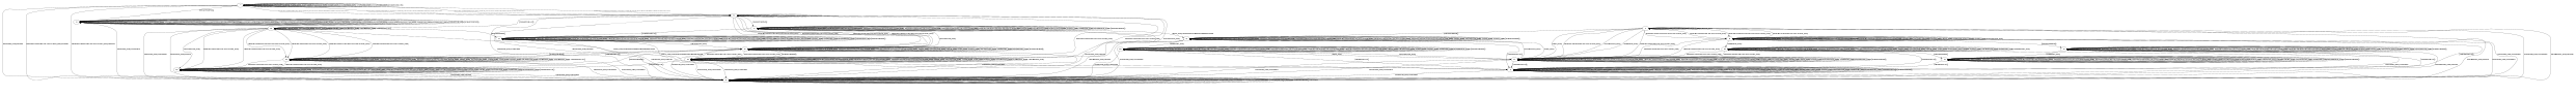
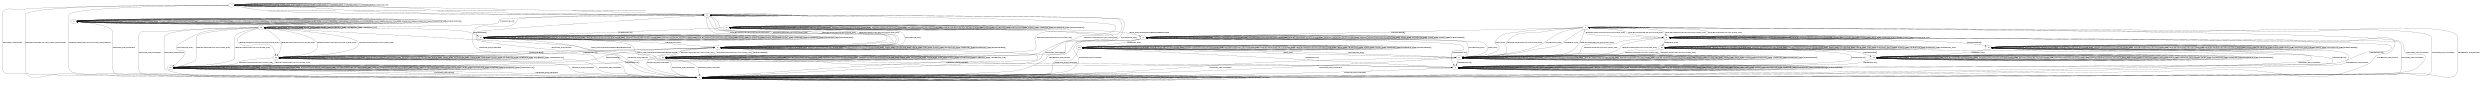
  digraph {
    fontname="Comic Neue"
    node [fontname="Comic Neue"]
    edge [fontname="Comic Neue"]
    n1 [label=s0]
    n2 [label=s1]
    n3 [label=s2]
    n4 [label=s3]
    n5 [label=s4]
    n6 [label=s6]
    n7 [label=s15]
    n8 [label=s18]
    n9 [label=s9]
    n10 [label=s14]
    n11 [label=s5]
    n12 [label=s8]
    n13 [label=s17]
    n14 [label=s19]
    n15 [label=s7]
    n16 [label=s16]
    n17 [label=s10]
    n18 [label=s11]
    n19 [label=s12]
    n20 [label=s13]
    n1 -> n1 [label="initPing_short/PingACK "]
    n1 -> n1 [label="initNoFr_short/ "]
    n1 -> n1 [label="initUnxpFrType_short/ "]
    n1 -> n1 [label="hndPing_short/ "]
    n1 -> n1 [label="hndFin_short/ "]
    n1 -> n1 [label="hndConClose_short/ "]
    n1 -> n1 [label="hndNoFr_short/ "]
    n1 -> n1 [label="hndUnxpFrType_short/ "]
    n1 -> n1 [label="VldNewConID_short/ "]
    n1 -> n1 [label="InvldNewConID_short/ "]
    n1 -> n1 [label="[ChgDestConID-Ori]/ "]
-   n1 -> n2 [label="[RmPadFrmInitPkts]/ "]
    n1 -> n3 [label="initCltHello-vldACK:AES-128-GCM-SHA256_short/initSvrHello,hndEncExt,hndCert,hndCertVer,hndFin "]
    n1 -> n3 [label="initCltHello-vldACK:CHACHA20-POLY1305-SHA256_short/initSvrHello,hndEncExt,hndCert,hndCertVer,hndFin "]
    n1 -> n3 [label="initCltHello-invldACK:AES-128-GCM-SHA256_short/initSvrHello,hndEncExt,hndCert,hndCertVer,hndFin "]
    n1 -> n3 [label="initCltHello-invldACK:CHACHA20-POLY1305-SHA256_short/initSvrHello,hndEncExt,hndCert,hndCertVer,hndFin "]
    n1 -> n4 [label="initConClose_short/ConClose "]
    n1 -> n4 [label="initCltHello-vldACK:AES-256-GCM-SHA384_short/ConClose "]
    n1 -> n4 [label="initCltHello-invldACK:AES-256-GCM-SHA384_short/ConClose "]
    n2 -> n2 [label="initPing_short/ "]
    n2 -> n2 [label="initCltHello-vldACK:AES-128-GCM-SHA256_short/ "]
    n2 -> n2 [label="initCltHello-vldACK:AES-256-GCM-SHA384_short/ "]
    n2 -> n2 [label="initCltHello-vldACK:CHACHA20-POLY1305-SHA256_short/ "]
    n2 -> n2 [label="initCltHello-invldACK:AES-128-GCM-SHA256_short/ "]
    n2 -> n2 [label="initCltHello-invldACK:AES-256-GCM-SHA384_short/ "]
    n2 -> n2 [label="initCltHello-invldACK:CHACHA20-POLY1305-SHA256_short/ "]
    n2 -> n2 [label="initNoFr_short/ "]
    n2 -> n2 [label="initUnxpFrType_short/ "]
    n2 -> n2 [label="hndPing_short/ "]
    n2 -> n2 [label="hndFin_short/ "]
    n2 -> n2 [label="hndConClose_short/ "]
    n2 -> n2 [label="hndNoFr_short/ "]
    n2 -> n2 [label="hndUnxpFrType_short/ "]
    n2 -> n2 [label="VldNewConID_short/ "]
    n2 -> n2 [label="InvldNewConID_short/ "]
    n2 -> n2 [label="[ChgDestConID-Ori]/ "]
    n2 -> n2 [label="[RmPadFrmInitPkts]/ "]
    n2 -> n4 [label="initConClose_short/<ConClosed> "]
    n3 -> n3 [label="initPing_short/ "]
    n3 -> n3 [label="initNoFr_short/ "]
    n3 -> n3 [label="initUnxpFrType_short/ "]
    n3 -> n3 [label="hndPing_short/PingACK "]
    n3 -> n3 [label="hndNoFr_short/ "]
    n3 -> n3 [label="VldNewConID_short/ "]
    n3 -> n3 [label="InvldNewConID_short/ "]
    n3 -> n4 [label="initConClose_short/<ConClosed> "]
    n3 -> n4 [label="hndConClose_short/ConClose "]
-   n3 -> n5 [label="[RmPadFrmInitPkts]/ "]
    n3 -> n6 [label="initCltHello-vldACK:AES-128-GCM-SHA256_short/ "]
    n3 -> n6 [label="initCltHello-vldACK:CHACHA20-POLY1305-SHA256_short/ "]
    n3 -> n6 [label="initCltHello-invldACK:AES-128-GCM-SHA256_short/ "]
    n3 -> n6 [label="initCltHello-invldACK:CHACHA20-POLY1305-SHA256_short/ "]
    n3 -> n7 [label="[ChgDestConID-Ori]/ "]
    n3 -> n8 [label="initCltHello-vldACK:AES-256-GCM-SHA384_short/ "]
    n3 -> n8 [label="initCltHello-invldACK:AES-256-GCM-SHA384_short/ "]
    n3 -> n8 [label="hndUnxpFrType_short/ "]
    n4 -> n4 [label="initPing_short/<ConClosed> "]
    n4 -> n4 [label="initConClose_short/<ConClosed> "]
    n4 -> n4 [label="initCltHello-vldACK:AES-128-GCM-SHA256_short/<ConClosed> "]
    n4 -> n4 [label="initCltHello-vldACK:AES-256-GCM-SHA384_short/<ConClosed> "]
    n4 -> n4 [label="initCltHello-vldACK:CHACHA20-POLY1305-SHA256_short/<ConClosed> "]
    n4 -> n4 [label="initCltHello-invldACK:AES-128-GCM-SHA256_short/<ConClosed> "]
    n4 -> n4 [label="initCltHello-invldACK:AES-256-GCM-SHA384_short/<ConClosed> "]
    n4 -> n4 [label="initCltHello-invldACK:CHACHA20-POLY1305-SHA256_short/<ConClosed> "]
    n4 -> n4 [label="initNoFr_short/<ConClosed> "]
    n4 -> n4 [label="initUnxpFrType_short/<ConClosed> "]
    n4 -> n4 [label="hndPing_short/<ConClosed> "]
    n4 -> n4 [label="hndFin_short/<ConClosed> "]
    n4 -> n4 [label="hndConClose_short/<ConClosed> "]
    n4 -> n4 [label="hndNoFr_short/<ConClosed> "]
    n4 -> n4 [label="hndUnxpFrType_short/<ConClosed> "]
    n4 -> n4 [label="VldNewConID_short/<ConClosed> "]
    n4 -> n4 [label="InvldNewConID_short/<ConClosed> "]
    n4 -> n4 [label="[ChgDestConID-Ori]/<ConClosed> "]
    n4 -> n4 [label="[RmPadFrmInitPkts]/<ConClosed> "]
    n5 -> n4 [label="hndConClose_short/ConClose "]
    n5 -> n5 [label="initPing_short/ "]
    n5 -> n5 [label="initConClose_short/<ConAct> "]
    n5 -> n5 [label="initCltHello-vldACK:AES-128-GCM-SHA256_short/ "]
    n5 -> n5 [label="initCltHello-vldACK:AES-256-GCM-SHA384_short/ "]
    n5 -> n5 [label="initCltHello-vldACK:CHACHA20-POLY1305-SHA256_short/ "]
    n5 -> n5 [label="initCltHello-invldACK:AES-128-GCM-SHA256_short/ "]
    n5 -> n5 [label="initCltHello-invldACK:AES-256-GCM-SHA384_short/ "]
    n5 -> n5 [label="initCltHello-invldACK:CHACHA20-POLY1305-SHA256_short/ "]
    n5 -> n5 [label="initNoFr_short/ "]
    n5 -> n5 [label="initUnxpFrType_short/ "]
    n5 -> n5 [label="hndPing_short/PingACK "]
    n5 -> n5 [label="hndNoFr_short/ "]
    n5 -> n5 [label="VldNewConID_short/ "]
    n5 -> n5 [label="InvldNewConID_short/ "]
    n5 -> n5 [label="[RmPadFrmInitPkts]/ "]
    n5 -> n6 [label="hndUnxpFrType_short/ "]
    n5 -> n9 [label="hndFin_short/HndshkDone,VldNewConID,NewSessionTicket "]
    n5 -> n10 [label="[ChgDestConID-Ori]/ "]
    n6 -> n4 [label="initConClose_short/<ConClosed> "]
    n6 -> n4 [label="hndConClose_short/<ConClosed> "]
    n6 -> n6 [label="initPing_short/ "]
    n6 -> n6 [label="initCltHello-vldACK:AES-128-GCM-SHA256_short/ "]
    n6 -> n6 [label="initCltHello-vldACK:CHACHA20-POLY1305-SHA256_short/ "]
    n6 -> n6 [label="initCltHello-invldACK:AES-128-GCM-SHA256_short/ "]
    n6 -> n6 [label="initCltHello-invldACK:CHACHA20-POLY1305-SHA256_short/ "]
    n6 -> n6 [label="initNoFr_short/ "]
    n6 -> n6 [label="initUnxpFrType_short/ "]
    n6 -> n6 [label="hndPing_short/ "]
    n6 -> n6 [label="hndFin_short/ "]
    n6 -> n6 [label="hndNoFr_short/ "]
    n6 -> n6 [label="hndUnxpFrType_short/ "]
    n6 -> n6 [label="VldNewConID_short/ "]
    n6 -> n6 [label="InvldNewConID_short/ "]
    n6 -> n6 [label="[RmPadFrmInitPkts]/ "]
    n6 -> n8 [label="initCltHello-vldACK:AES-256-GCM-SHA384_short/ "]
    n6 -> n8 [label="initCltHello-invldACK:AES-256-GCM-SHA384_short/ "]
    n6 -> n14 [label="[ChgDestConID-Ori]/ "]
    n7 -> n4 [label="initConClose_short/<ConClosed> "]
    n7 -> n4 [label="hndConClose_short/ConClose "]
    n7 -> n7 [label="initPing_short/ "]
    n7 -> n7 [label="initNoFr_short/ "]
    n7 -> n7 [label="initUnxpFrType_short/ "]
    n7 -> n7 [label="hndPing_short/PingACK "]
    n7 -> n7 [label="hndNoFr_short/ "]
    n7 -> n7 [label="VldNewConID_short/ "]
    n7 -> n7 [label="InvldNewConID_short/ "]
    n7 -> n7 [label="[ChgDestConID-Ori]/ "]
    n7 -> n10 [label="[RmPadFrmInitPkts]/ "]
    n7 -> n14 [label="initCltHello-vldACK:AES-128-GCM-SHA256_short/ "]
    n7 -> n14 [label="initCltHello-vldACK:CHACHA20-POLY1305-SHA256_short/ "]
    n7 -> n14 [label="initCltHello-invldACK:AES-128-GCM-SHA256_short/ "]
    n7 -> n14 [label="initCltHello-invldACK:CHACHA20-POLY1305-SHA256_short/ "]
    n7 -> n15 [label="hndFin_short/HndshkDone,VldNewConID,NewSessionTicket "]
    n7 -> n16 [label="initCltHello-vldACK:AES-256-GCM-SHA384_short/ "]
    n7 -> n16 [label="initCltHello-invldACK:AES-256-GCM-SHA384_short/ "]
    n7 -> n16 [label="hndUnxpFrType_short/ "]
    n8 -> n4 [label="initConClose_short/<ConClosed> "]
    n8 -> n4 [label="hndConClose_short/<ConClosed> "]
    n8 -> n6 [label="[RmPadFrmInitPkts]/ "]
    n8 -> n8 [label="initPing_short/ "]
    n8 -> n8 [label="initCltHello-vldACK:AES-128-GCM-SHA256_short/ "]
    n8 -> n8 [label="initCltHello-vldACK:AES-256-GCM-SHA384_short/ "]
    n8 -> n8 [label="initCltHello-vldACK:CHACHA20-POLY1305-SHA256_short/ "]
    n8 -> n8 [label="initCltHello-invldACK:AES-128-GCM-SHA256_short/ "]
    n8 -> n8 [label="initCltHello-invldACK:AES-256-GCM-SHA384_short/ "]
    n8 -> n8 [label="initCltHello-invldACK:CHACHA20-POLY1305-SHA256_short/ "]
    n8 -> n8 [label="initNoFr_short/ "]
    n8 -> n8 [label="initUnxpFrType_short/ "]
    n8 -> n8 [label="hndPing_short/ "]
    n8 -> n8 [label="hndFin_short/ "]
    n8 -> n8 [label="hndNoFr_short/ "]
    n8 -> n8 [label="hndUnxpFrType_short/ "]
    n8 -> n8 [label="VldNewConID_short/ "]
    n8 -> n8 [label="InvldNewConID_short/ "]
    n8 -> n16 [label="[ChgDestConID-Ori]/ "]
    n9 -> n4 [label="hndConClose_short/<ConClosed> "]
    n9 -> n4 [label="InvldNewConID_short/ConClose "]
    n9 -> n9 [label="initPing_short/ "]
    n9 -> n9 [label="initConClose_short/<ConAct> "]
    n9 -> n9 [label="initCltHello-vldACK:AES-128-GCM-SHA256_short/ "]
    n9 -> n9 [label="initCltHello-vldACK:AES-256-GCM-SHA384_short/ "]
    n9 -> n9 [label="initCltHello-vldACK:CHACHA20-POLY1305-SHA256_short/ "]
    n9 -> n9 [label="initCltHello-invldACK:AES-128-GCM-SHA256_short/ "]
    n9 -> n9 [label="initCltHello-invldACK:AES-256-GCM-SHA384_short/ "]
    n9 -> n9 [label="initCltHello-invldACK:CHACHA20-POLY1305-SHA256_short/ "]
    n9 -> n9 [label="initNoFr_short/ "]
    n9 -> n9 [label="initUnxpFrType_short/ "]
    n9 -> n9 [label="hndPing_short/ "]
    n9 -> n9 [label="hndNoFr_short/ "]
    n9 -> n9 [label="[RmPadFrmInitPkts]/ "]
    n9 -> n13 [label="hndFin_short/ "]
    n9 -> n13 [label="hndUnxpFrType_short/ "]
    n9 -> n15 [label="[ChgDestConID-Ori]/ "]
    n9 -> n17 [label="VldNewConID_short/ "]
    n10 -> n4 [label="hndConClose_short/ConClose "]
    n10 -> n6 [label="hndUnxpFrType_short/ "]
    n10 -> n10 [label="initPing_short/ "]
    n10 -> n10 [label="initConClose_short/<ConAct> "]
    n10 -> n10 [label="initCltHello-vldACK:AES-128-GCM-SHA256_short/ "]
    n10 -> n10 [label="initCltHello-vldACK:AES-256-GCM-SHA384_short/ "]
    n10 -> n10 [label="initCltHello-vldACK:CHACHA20-POLY1305-SHA256_short/ "]
    n10 -> n10 [label="initCltHello-invldACK:AES-128-GCM-SHA256_short/ "]
    n10 -> n10 [label="initCltHello-invldACK:AES-256-GCM-SHA384_short/ "]
    n10 -> n10 [label="initCltHello-invldACK:CHACHA20-POLY1305-SHA256_short/ "]
    n10 -> n10 [label="initNoFr_short/ "]
    n10 -> n10 [label="initUnxpFrType_short/ "]
    n10 -> n10 [label="hndPing_short/PingACK "]
    n10 -> n10 [label="hndNoFr_short/ "]
    n10 -> n10 [label="VldNewConID_short/ "]
    n10 -> n10 [label="InvldNewConID_short/ "]
    n10 -> n10 [label="[ChgDestConID-Ori]/ "]
    n10 -> n10 [label="[RmPadFrmInitPkts]/ "]
    n10 -> n15 [label="hndFin_short/HndshkDone,VldNewConID,NewSessionTicket "]
    n11 -> n4 [label="initConClose_short/<ConClosed> "]
    n11 -> n4 [label="hndConClose_short/<ConClosed> "]
    n11 -> n4 [label="InvldNewConID_short/ConClose "]
    n11 -> n9 [label="[RmPadFrmInitPkts]/ "]
    n11 -> n11 [label="initPing_short/ "]
    n11 -> n11 [label="initNoFr_short/ "]
    n11 -> n11 [label="initUnxpFrType_short/ "]
    n11 -> n11 [label="hndPing_short/ "]
    n11 -> n11 [label="hndNoFr_short/ "]
    n11 -> n12 [label="initCltHello-vldACK:AES-128-GCM-SHA256_short/ "]
    n11 -> n12 [label="initCltHello-vldACK:CHACHA20-POLY1305-SHA256_short/ "]
    n11 -> n12 [label="initCltHello-invldACK:AES-128-GCM-SHA256_short/ "]
    n11 -> n12 [label="initCltHello-invldACK:CHACHA20-POLY1305-SHA256_short/ "]
    n11 -> n13 [label="initCltHello-vldACK:AES-256-GCM-SHA384_short/ "]
    n11 -> n13 [label="initCltHello-invldACK:AES-256-GCM-SHA384_short/ "]
    n11 -> n13 [label="hndFin_short/ "]
    n11 -> n13 [label="hndUnxpFrType_short/ "]
    n11 -> n13 [label="VldNewConID_short/ "]
    n12 -> n4 [label="initConClose_short/<ConClosed> "]
    n12 -> n4 [label="InvldNewConID_short/ConClose "]
    n12 -> n12 [label="initPing_short/ "]
    n12 -> n12 [label="initCltHello-vldACK:AES-128-GCM-SHA256_short/ "]
    n12 -> n12 [label="initCltHello-vldACK:CHACHA20-POLY1305-SHA256_short/ "]
    n12 -> n12 [label="initCltHello-invldACK:AES-128-GCM-SHA256_short/ "]
    n12 -> n12 [label="initCltHello-invldACK:CHACHA20-POLY1305-SHA256_short/ "]
    n12 -> n12 [label="initNoFr_short/ "]
    n12 -> n12 [label="initUnxpFrType_short/ "]
    n12 -> n12 [label="hndPing_short/ "]
    n12 -> n12 [label="hndFin_short/ "]
    n12 -> n12 [label="hndConClose_short/<ConAct> "]
    n12 -> n12 [label="hndNoFr_short/ "]
    n12 -> n12 [label="hndUnxpFrType_short/ "]
    n12 -> n13 [label="initCltHello-vldACK:AES-256-GCM-SHA384_short/ "]
    n12 -> n13 [label="initCltHello-invldACK:AES-256-GCM-SHA384_short/ "]
    n12 -> n15 [label="[ChgDestConID-Ori]/ "]
    n12 -> n18 [label="[RmPadFrmInitPkts]/ "]
    n12 -> n19 [label="VldNewConID_short/ "]
    n13 -> n4 [label="initConClose_short/<ConClosed> "]
    n13 -> n4 [label="hndConClose_short/<ConClosed> "]
    n13 -> n13 [label="initPing_short/ "]
    n13 -> n13 [label="initCltHello-vldACK:AES-128-GCM-SHA256_short/ "]
    n13 -> n13 [label="initCltHello-vldACK:AES-256-GCM-SHA384_short/ "]
    n13 -> n13 [label="initCltHello-vldACK:CHACHA20-POLY1305-SHA256_short/ "]
    n13 -> n13 [label="initCltHello-invldACK:AES-128-GCM-SHA256_short/ "]
    n13 -> n13 [label="initCltHello-invldACK:AES-256-GCM-SHA384_short/ "]
    n13 -> n13 [label="initCltHello-invldACK:CHACHA20-POLY1305-SHA256_short/ "]
    n13 -> n13 [label="initNoFr_short/ "]
    n13 -> n13 [label="initUnxpFrType_short/ "]
    n13 -> n13 [label="hndPing_short/ "]
    n13 -> n13 [label="hndFin_short/ "]
    n13 -> n13 [label="hndNoFr_short/ "]
    n13 -> n13 [label="hndUnxpFrType_short/ "]
    n13 -> n13 [label="VldNewConID_short/ "]
    n13 -> n13 [label="InvldNewConID_short/ "]
    n13 -> n13 [label="[RmPadFrmInitPkts]/ "]
    n13 -> n15 [label="[ChgDestConID-Ori]/ "]
    n14 -> n4 [label="initConClose_short/<ConClosed> "]
    n14 -> n4 [label="hndConClose_short/<ConClosed> "]
    n14 -> n6 [label="[RmPadFrmInitPkts]/ "]
    n14 -> n14 [label="initPing_short/ "]
    n14 -> n14 [label="initCltHello-vldACK:AES-128-GCM-SHA256_short/ "]
    n14 -> n14 [label="initCltHello-vldACK:CHACHA20-POLY1305-SHA256_short/ "]
    n14 -> n14 [label="initCltHello-invldACK:AES-128-GCM-SHA256_short/ "]
    n14 -> n14 [label="initCltHello-invldACK:CHACHA20-POLY1305-SHA256_short/ "]
    n14 -> n14 [label="initNoFr_short/ "]
    n14 -> n14 [label="initUnxpFrType_short/ "]
    n14 -> n14 [label="hndPing_short/ "]
    n14 -> n14 [label="hndFin_short/ "]
    n14 -> n14 [label="hndNoFr_short/ "]
    n14 -> n14 [label="hndUnxpFrType_short/ "]
    n14 -> n14 [label="VldNewConID_short/ "]
    n14 -> n14 [label="InvldNewConID_short/ "]
    n14 -> n14 [label="[ChgDestConID-Ori]/ "]
    n14 -> n16 [label="initCltHello-vldACK:AES-256-GCM-SHA384_short/ "]
    n14 -> n16 [label="initCltHello-invldACK:AES-256-GCM-SHA384_short/ "]
    n15 -> n4 [label="hndConClose_short/<ConClosed> "]
    n15 -> n15 [label="initPing_short/ "]
    n15 -> n15 [label="initConClose_short/ "]
    n15 -> n15 [label="initCltHello-vldACK:AES-128-GCM-SHA256_short/ "]
    n15 -> n15 [label="initCltHello-vldACK:AES-256-GCM-SHA384_short/ "]
    n15 -> n15 [label="initCltHello-vldACK:CHACHA20-POLY1305-SHA256_short/ "]
    n15 -> n15 [label="initCltHello-invldACK:AES-128-GCM-SHA256_short/ "]
    n15 -> n15 [label="initCltHello-invldACK:AES-256-GCM-SHA384_short/ "]
    n15 -> n15 [label="initCltHello-invldACK:CHACHA20-POLY1305-SHA256_short/ "]
    n15 -> n15 [label="initNoFr_short/ "]
    n15 -> n15 [label="initUnxpFrType_short/ "]
    n15 -> n15 [label="hndPing_short/ "]
    n15 -> n15 [label="hndFin_short/ "]
    n15 -> n15 [label="hndNoFr_short/ "]
    n15 -> n15 [label="hndUnxpFrType_short/ "]
    n15 -> n15 [label="VldNewConID_short/ "]
    n15 -> n15 [label="InvldNewConID_short/ "]
    n15 -> n15 [label="[ChgDestConID-Ori]/ "]
    n15 -> n15 [label="[RmPadFrmInitPkts]/ "]
    n16 -> n4 [label="initConClose_short/ConClose "]
    n16 -> n4 [label="hndConClose_short/<ConClosed> "]
    n16 -> n6 [label="[RmPadFrmInitPkts]/ "]
    n16 -> n16 [label="initPing_short/PingACK "]
    n16 -> n16 [label="initCltHello-vldACK:AES-128-GCM-SHA256_short/ "]
    n16 -> n16 [label="initCltHello-vldACK:AES-256-GCM-SHA384_short/ "]
    n16 -> n16 [label="initCltHello-vldACK:CHACHA20-POLY1305-SHA256_short/ "]
    n16 -> n16 [label="initCltHello-invldACK:AES-128-GCM-SHA256_short/ "]
    n16 -> n16 [label="initCltHello-invldACK:AES-256-GCM-SHA384_short/ "]
    n16 -> n16 [label="initCltHello-invldACK:CHACHA20-POLY1305-SHA256_short/ "]
    n16 -> n16 [label="initNoFr_short/ "]
    n16 -> n16 [label="initUnxpFrType_short/ "]
    n16 -> n16 [label="hndPing_short/ "]
    n16 -> n16 [label="hndFin_short/ "]
    n16 -> n16 [label="hndNoFr_short/ "]
    n16 -> n16 [label="hndUnxpFrType_short/ "]
    n16 -> n16 [label="VldNewConID_short/ "]
    n16 -> n16 [label="InvldNewConID_short/ "]
    n16 -> n16 [label="[ChgDestConID-Ori]/ "]
    n17 -> n4 [label="hndConClose_short/<ConClosed> "]
    n17 -> n13 [label="hndFin_short/ "]
    n17 -> n13 [label="hndUnxpFrType_short/ "]
    n17 -> n15 [label="[ChgDestConID-Ori]/ "]
    n17 -> n17 [label="initPing_short/ "]
    n17 -> n17 [label="initConClose_short/<ConAct> "]
    n17 -> n17 [label="initCltHello-vldACK:AES-128-GCM-SHA256_short/ "]
    n17 -> n17 [label="initCltHello-vldACK:AES-256-GCM-SHA384_short/ "]
    n17 -> n17 [label="initCltHello-vldACK:CHACHA20-POLY1305-SHA256_short/ "]
    n17 -> n17 [label="initCltHello-invldACK:AES-128-GCM-SHA256_short/ "]
    n17 -> n17 [label="initCltHello-invldACK:AES-256-GCM-SHA384_short/ "]
    n17 -> n17 [label="initCltHello-invldACK:CHACHA20-POLY1305-SHA256_short/ "]
    n17 -> n17 [label="initNoFr_short/ "]
    n17 -> n17 [label="initUnxpFrType_short/ "]
    n17 -> n17 [label="hndPing_short/ "]
    n17 -> n17 [label="hndNoFr_short/ "]
    n17 -> n17 [label="VldNewConID_short/ "]
    n17 -> n17 [label="InvldNewConID_short/ "]
    n17 -> n17 [label="[RmPadFrmInitPkts]/ "]
    n18 -> n4 [label="InvldNewConID_short/ConClose "]
    n18 -> n15 [label="[ChgDestConID-Ori]/ "]
    n18 -> n18 [label="initPing_short/ "]
    n18 -> n18 [label="initConClose_short/<ConAct> "]
    n18 -> n18 [label="initCltHello-vldACK:AES-128-GCM-SHA256_short/ "]
    n18 -> n18 [label="initCltHello-vldACK:AES-256-GCM-SHA384_short/ "]
    n18 -> n18 [label="initCltHello-vldACK:CHACHA20-POLY1305-SHA256_short/ "]
    n18 -> n18 [label="initCltHello-invldACK:AES-128-GCM-SHA256_short/ "]
    n18 -> n18 [label="initCltHello-invldACK:AES-256-GCM-SHA384_short/ "]
    n18 -> n18 [label="initCltHello-invldACK:CHACHA20-POLY1305-SHA256_short/ "]
    n18 -> n18 [label="initNoFr_short/ "]
    n18 -> n18 [label="initUnxpFrType_short/ "]
    n18 -> n18 [label="hndPing_short/ "]
    n18 -> n18 [label="hndFin_short/ "]
    n18 -> n18 [label="hndConClose_short/<ConAct> "]
    n18 -> n18 [label="hndNoFr_short/ "]
    n18 -> n18 [label="hndUnxpFrType_short/ "]
    n18 -> n18 [label="[RmPadFrmInitPkts]/ "]
    n18 -> n20 [label="VldNewConID_short/ "]
    n19 -> n4 [label="initConClose_short/<ConClosed> "]
    n19 -> n13 [label="initCltHello-vldACK:AES-256-GCM-SHA384_short/ "]
    n19 -> n13 [label="initCltHello-invldACK:AES-256-GCM-SHA384_short/ "]
    n19 -> n15 [label="[ChgDestConID-Ori]/ "]
    n19 -> n19 [label="initPing_short/ "]
    n19 -> n19 [label="initCltHello-vldACK:AES-128-GCM-SHA256_short/ "]
    n19 -> n19 [label="initCltHello-vldACK:CHACHA20-POLY1305-SHA256_short/ "]
    n19 -> n19 [label="initCltHello-invldACK:AES-128-GCM-SHA256_short/ "]
    n19 -> n19 [label="initCltHello-invldACK:CHACHA20-POLY1305-SHA256_short/ "]
    n19 -> n19 [label="initNoFr_short/ "]
    n19 -> n19 [label="initUnxpFrType_short/ "]
    n19 -> n19 [label="hndPing_short/ "]
    n19 -> n19 [label="hndFin_short/ "]
    n19 -> n19 [label="hndConClose_short/<ConAct> "]
    n19 -> n19 [label="hndNoFr_short/ "]
    n19 -> n19 [label="hndUnxpFrType_short/ "]
    n19 -> n19 [label="VldNewConID_short/ "]
    n19 -> n19 [label="InvldNewConID_short/ "]
    n19 -> n20 [label="[RmPadFrmInitPkts]/ "]
    n20 -> n15 [label="[ChgDestConID-Ori]/ "]
    n20 -> n20 [label="initPing_short/ "]
    n20 -> n20 [label="initConClose_short/<ConAct> "]
    n20 -> n20 [label="initCltHello-vldACK:AES-128-GCM-SHA256_short/ "]
    n20 -> n20 [label="initCltHello-vldACK:AES-256-GCM-SHA384_short/ "]
    n20 -> n20 [label="initCltHello-vldACK:CHACHA20-POLY1305-SHA256_short/ "]
    n20 -> n20 [label="initCltHello-invldACK:AES-128-GCM-SHA256_short/ "]
    n20 -> n20 [label="initCltHello-invldACK:AES-256-GCM-SHA384_short/ "]
    n20 -> n20 [label="initCltHello-invldACK:CHACHA20-POLY1305-SHA256_short/ "]
    n20 -> n20 [label="initNoFr_short/ "]
    n20 -> n20 [label="initUnxpFrType_short/ "]
    n20 -> n20 [label="hndPing_short/ "]
    n20 -> n20 [label="hndFin_short/ "]
    n20 -> n20 [label="hndConClose_short/<ConAct> "]
    n20 -> n20 [label="hndNoFr_short/ "]
    n20 -> n20 [label="hndUnxpFrType_short/ "]
    n20 -> n20 [label="VldNewConID_short/ "]
    n20 -> n20 [label="InvldNewConID_short/ "]
    n20 -> n20 [label="[RmPadFrmInitPkts]/ "]
  }
